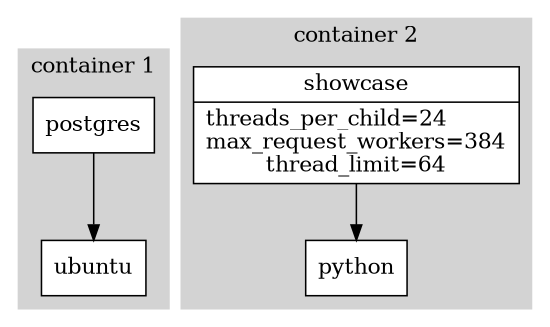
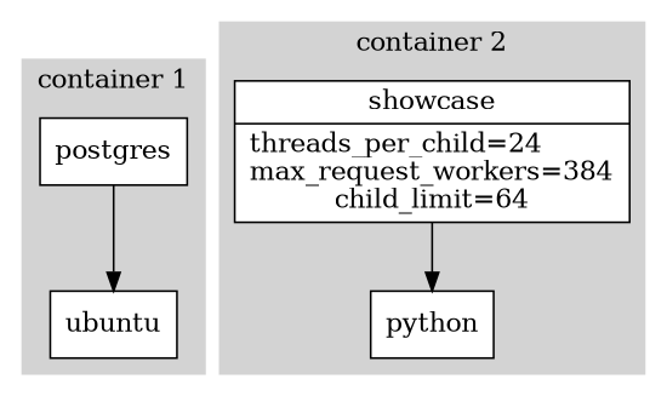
  digraph {
    node [fillcolor=white shape=record style=filled]
    n1 [label=postgres]
    n2 [label=ubuntu]
-   n3 [label="{showcase|threads_per_child=24\lmax_request_workers=384\lthread_limit=64}"]
+   n3 [label="{showcase|threads_per_child=24\lmax_request_workers=384\lchild_limit=64}"]
    n4 [label=python]
    subgraph cluster_1 {
      color=lightgrey
      label="container 1"
      style=filled
      n1
      n2
    }
    subgraph cluster_2 {
      color=lightgrey
      label="container 2"
      style=filled
      n3
      n4
    }
    n1 -> n2
    n3 -> n4
  }
